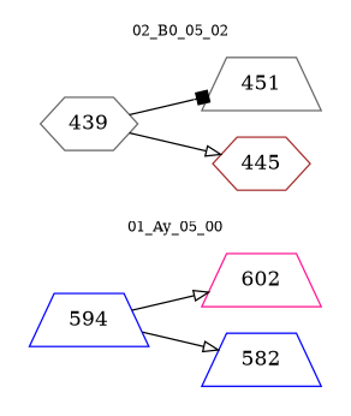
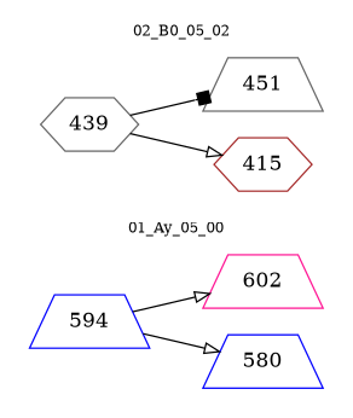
  digraph {
    rankdir=LR
    node [color=blue shape=trapezium]
    edge [arrowhead=onormal color=black]
    n1 [label=594]
-   n2 [label=582]
+   n2 [label=580]
    n3 [color=deeppink label=602]
    n4 [color=gray40 label=439 shape=hexagon]
-   n5 [color=brown label=445 shape=hexagon]
+   n5 [color=brown label=415 shape=hexagon]
    n6 [color=gray40 label=451]
    subgraph cluster_1 {
      color=white
      fontsize=10
      label="01_Ay_05_00"
      n1
      n2
      n3
    }
    subgraph cluster_2 {
      color=white
      fontsize=10
      label="02_B0_05_02"
      n4
      n5
      n6
    }
    n1 -> n2
    n1 -> n3
    n4 -> n5
    n4 -> n6 [arrowhead=box]
  }
